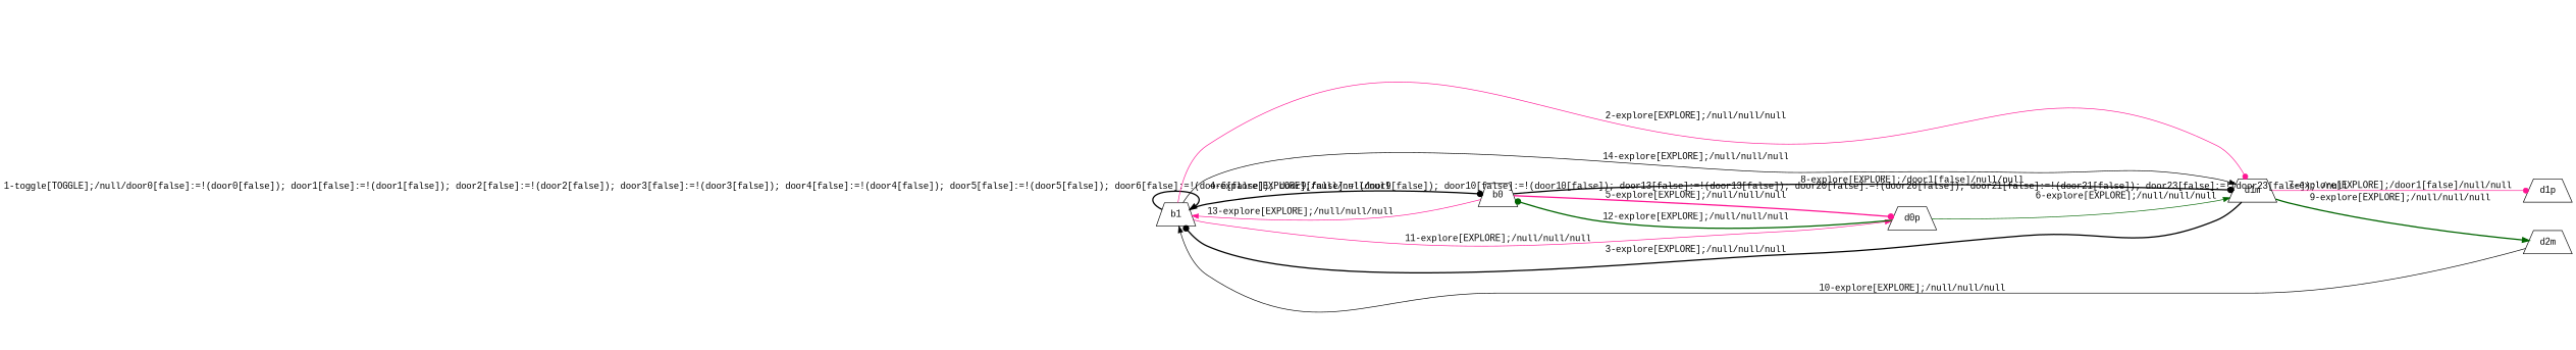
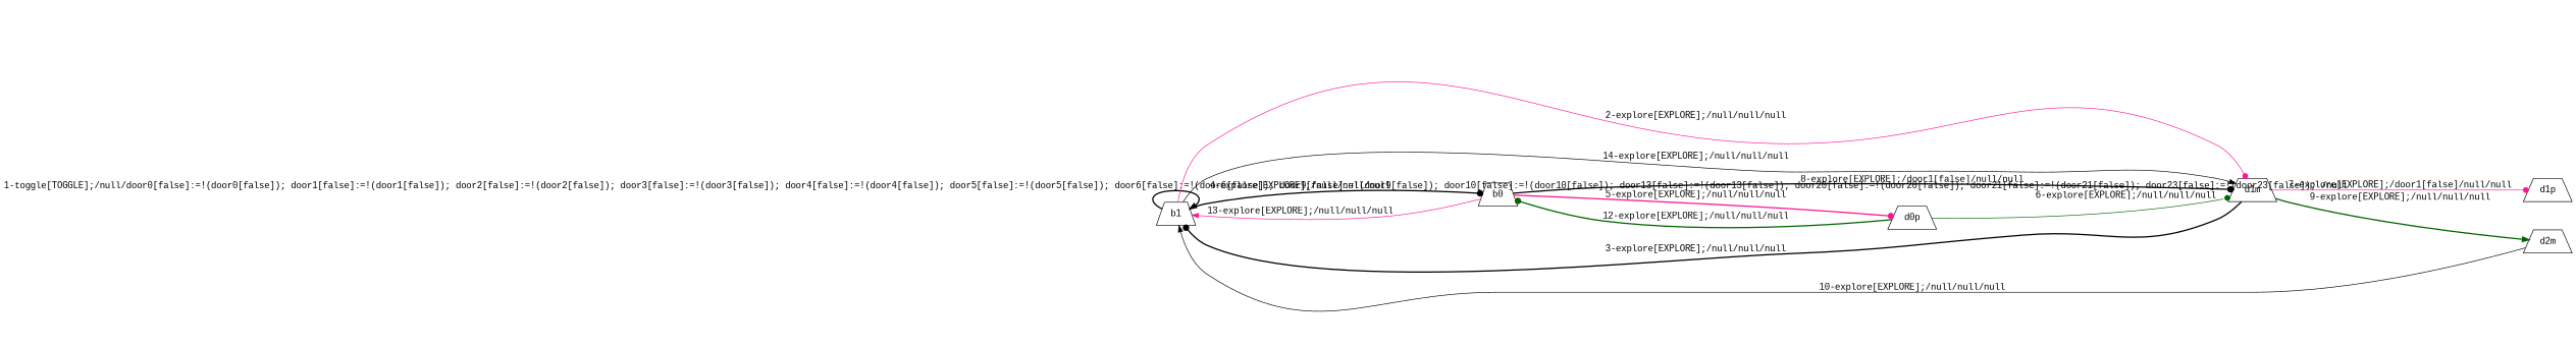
  digraph {
    fontname="Liberation Mono"
    rankdir=LR
    node [fontname="Liberation Mono" shape=trapezium]
    edge [arrowhead=normal color=black fontname="Liberation Mono" style=bold]
    b1
    d1m
    b0
    d0p
    d1p
    d2m
    b1 -> b1 [label="1-toggle[TOGGLE];/null/door0[false]:=!(door0[false]); door1[false]:=!(door1[false]); door2[false]:=!(door2[false]); door3[false]:=!(door3[false]); door4[false]:=!(door4[false]); door5[false]:=!(door5[false]); door6[false]:=!(door6[false]); door9[false]:=!(door9[false]); door10[false]:=!(door10[false]); door13[false]:=!(door13[false]); door20[false]:=!(door20[false]); door21[false]:=!(door21[false]); door23[false]:=!(door23[false]); /null"]
    b1 -> d1m [arrowhead=dot color=deeppink label="2-explore[EXPLORE];/null/null/null" style=solid]
    b1 -> d1m [label="14-explore[EXPLORE];/null/null/null" style=solid]
    b1 -> b0 [arrowhead=dot label="4-explore[EXPLORE];/null/null/null"]
-   b1 -> d0p [color=deeppink label="11-explore[EXPLORE];/null/null/null" style=solid]
    d1m -> b1 [arrowhead=dot label="3-explore[EXPLORE];/null/null/null"]
    d1m -> d1p [arrowhead=dot color=deeppink label="7-explore[EXPLORE];/door1[false]/null/null" style=solid]
    d1m -> d2m [color=darkgreen label="9-explore[EXPLORE];/null/null/null"]
    b0 -> b1 [color=deeppink label="13-explore[EXPLORE];/null/null/null" style=solid]
    b0 -> d1m [arrowhead=dot label="8-explore[EXPLORE];/door1[false]/null/null"]
    b0 -> d0p [arrowhead=dot color=deeppink label="5-explore[EXPLORE];/null/null/null"]
-   d0p -> d1m [color=darkgreen label="6-explore[EXPLORE];/null/null/null" style=solid]
+   d0p -> d1m [arrowhead=dot color=darkgreen label="6-explore[EXPLORE];/null/null/null" style=solid]
    d0p -> b0 [arrowhead=dot color=darkgreen label="12-explore[EXPLORE];/null/null/null"]
    d2m -> b1 [label="10-explore[EXPLORE];/null/null/null" style=solid]
  }
